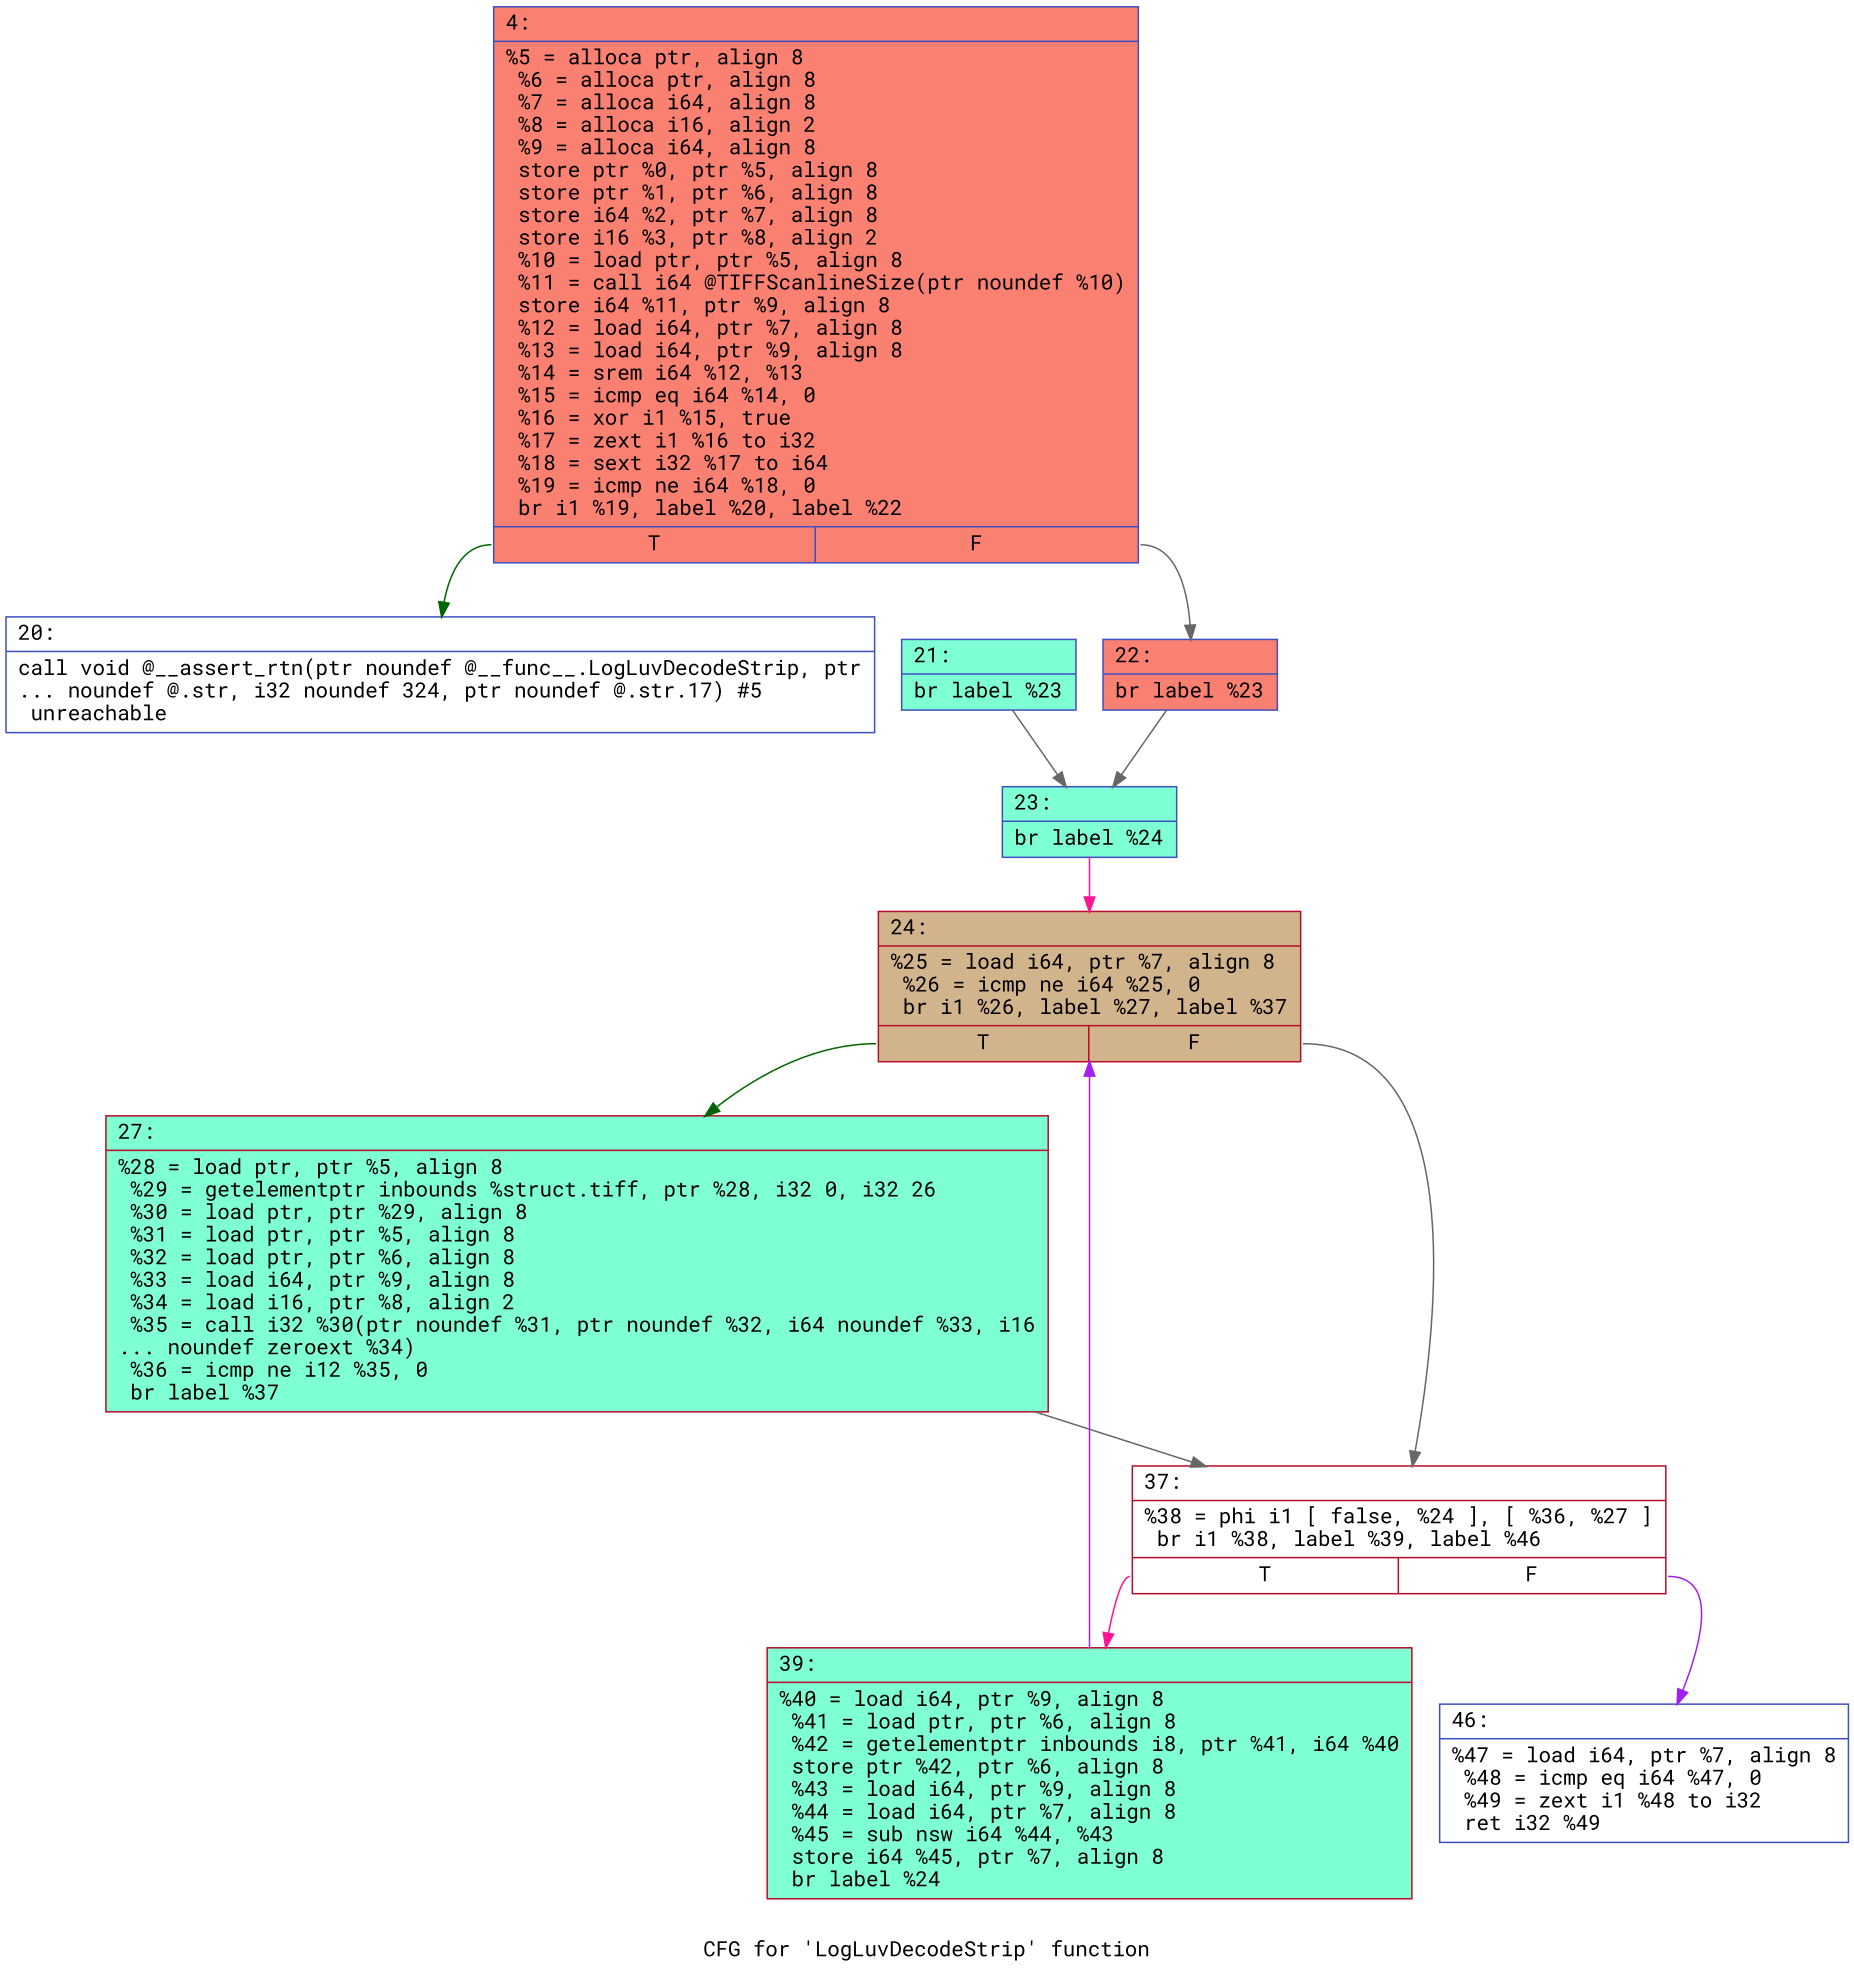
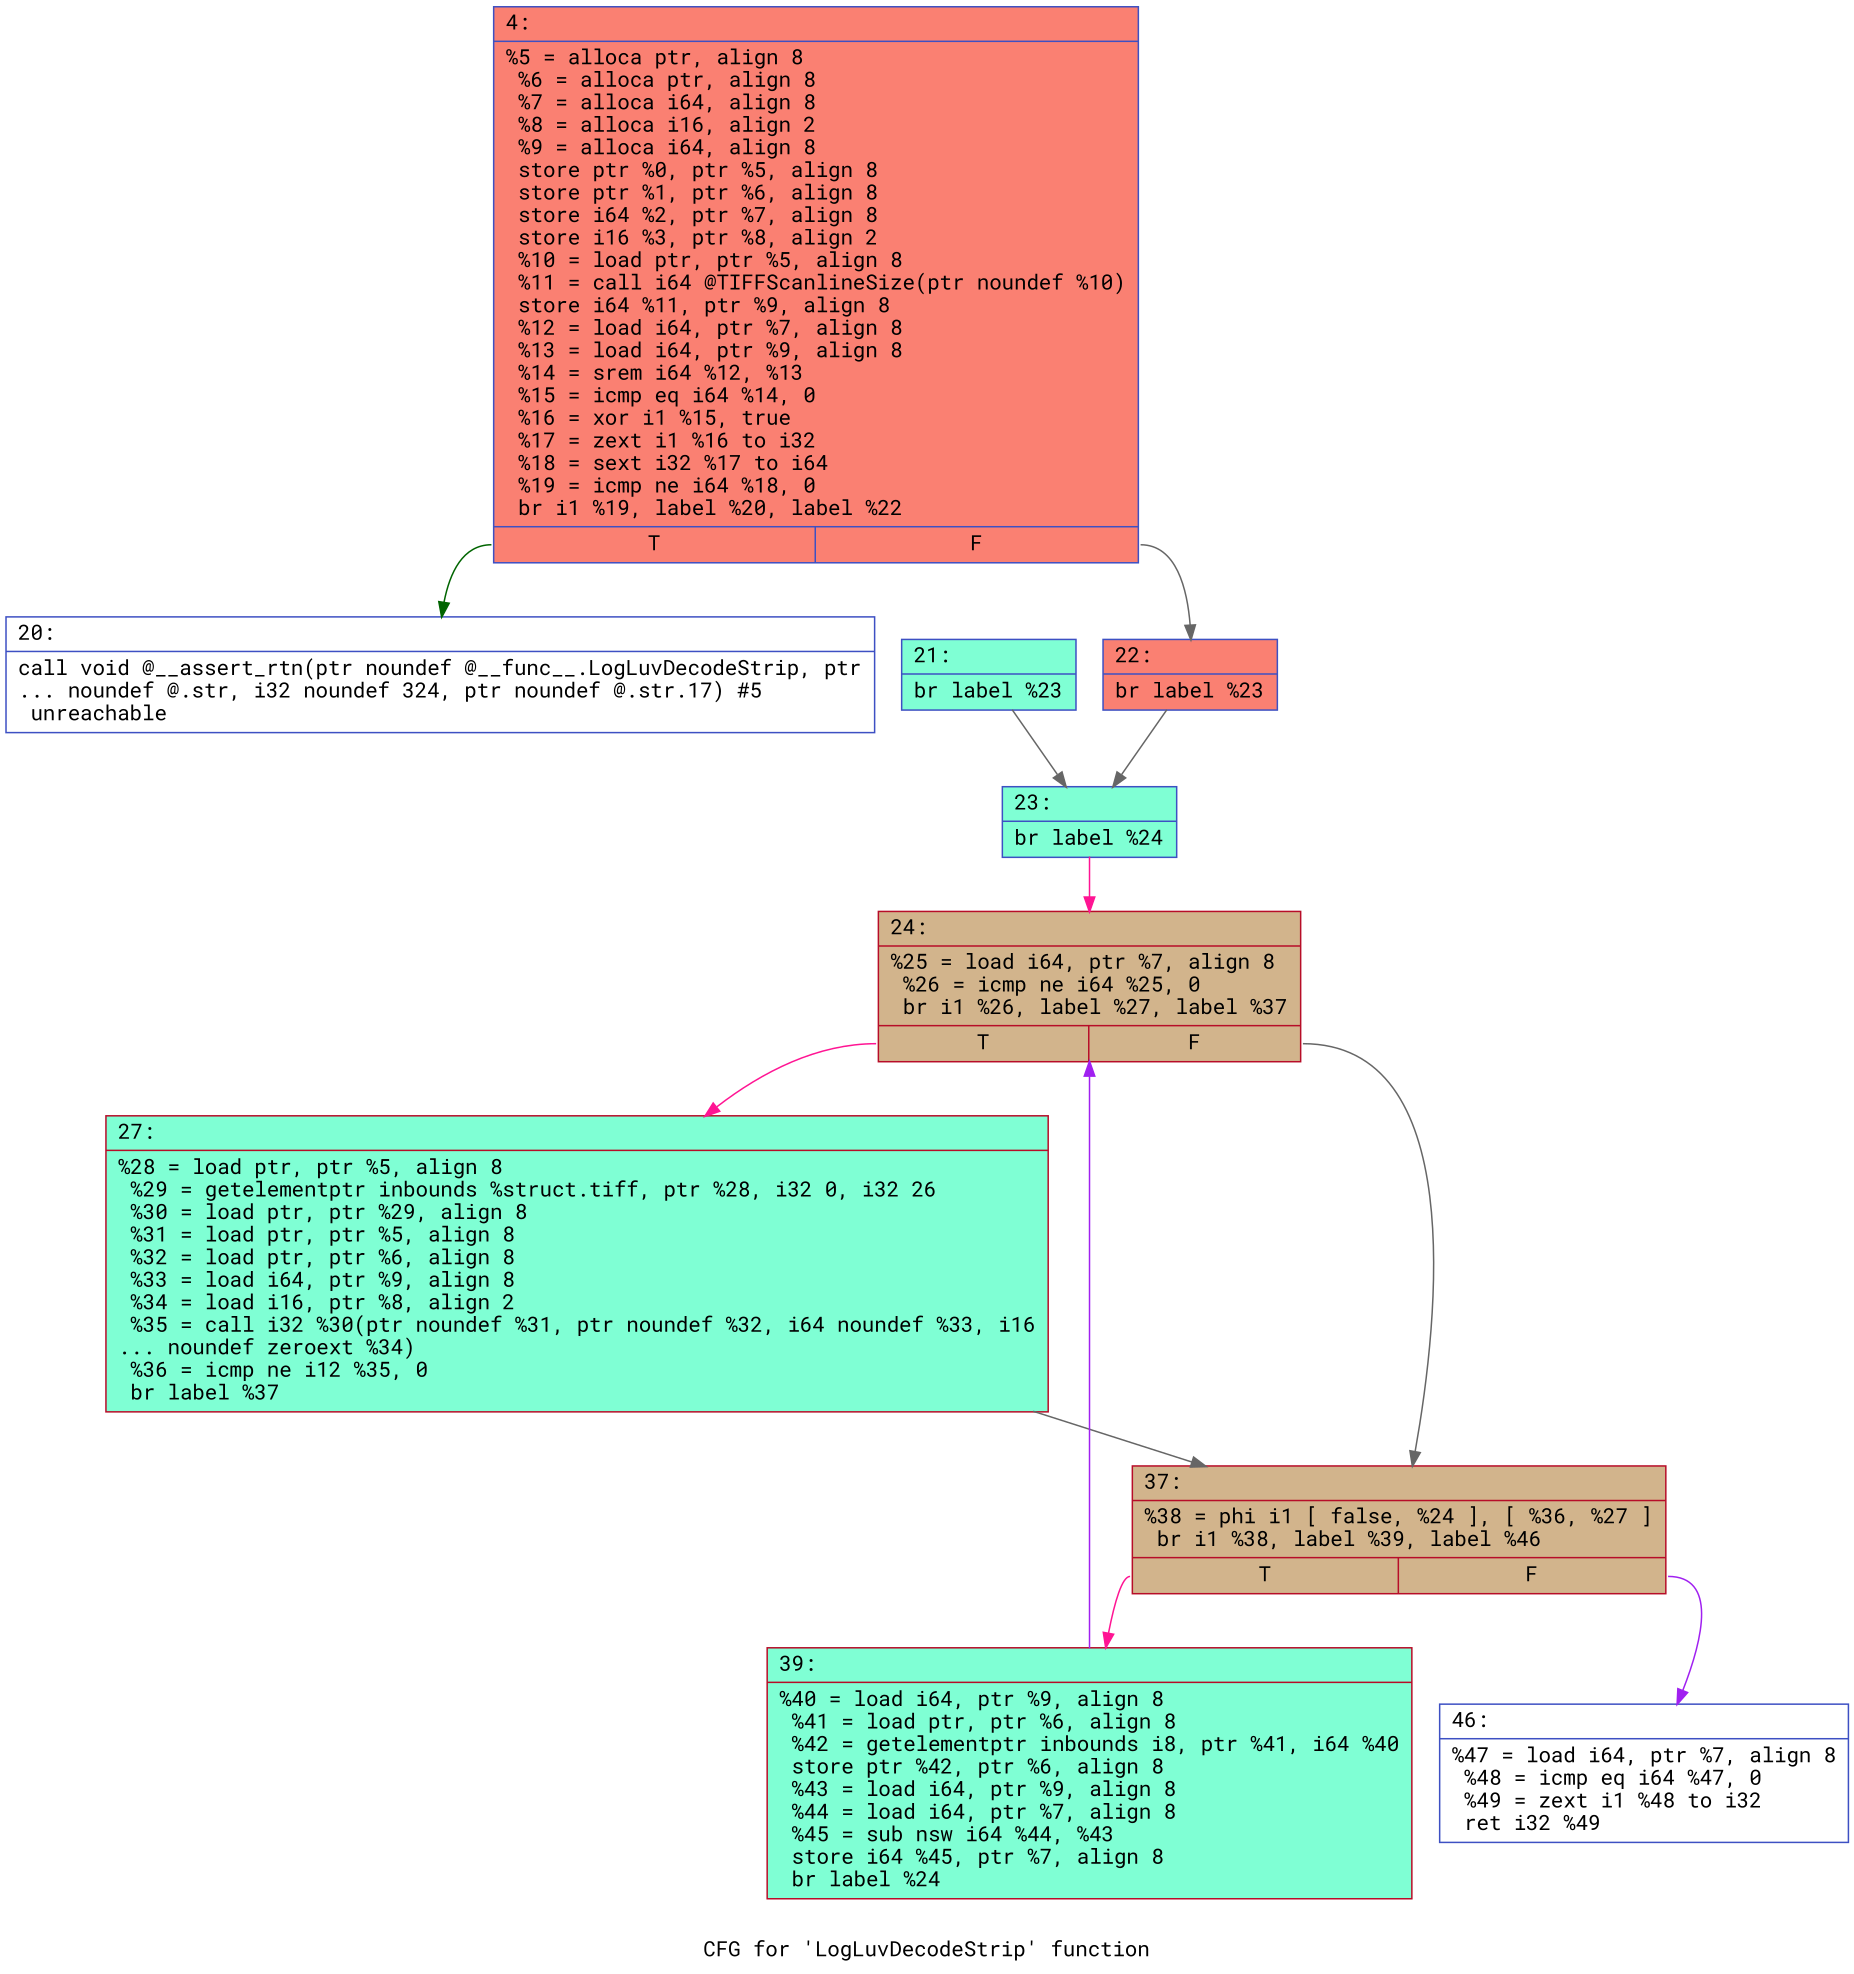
  digraph {
    fontname="Roboto Mono"
    label="CFG for 'LogLuvDecodeStrip' function"
    node [color="#3d50c3ff" fillcolor=aquamarine fontname="Roboto Mono" shape=record style=filled]
    edge [color=gray40 fontname="Roboto Mono"]
    n1 [fillcolor=salmon label="{4:\l|  %5 = alloca ptr, align 8\l  %6 = alloca ptr, align 8\l  %7 = alloca i64, align 8\l  %8 = alloca i16, align 2\l  %9 = alloca i64, align 8\l  store ptr %0, ptr %5, align 8\l  store ptr %1, ptr %6, align 8\l  store i64 %2, ptr %7, align 8\l  store i16 %3, ptr %8, align 2\l  %10 = load ptr, ptr %5, align 8\l  %11 = call i64 @TIFFScanlineSize(ptr noundef %10)\l  store i64 %11, ptr %9, align 8\l  %12 = load i64, ptr %7, align 8\l  %13 = load i64, ptr %9, align 8\l  %14 = srem i64 %12, %13\l  %15 = icmp eq i64 %14, 0\l  %16 = xor i1 %15, true\l  %17 = zext i1 %16 to i32\l  %18 = sext i32 %17 to i64\l  %19 = icmp ne i64 %18, 0\l  br i1 %19, label %20, label %22\l|{<s0>T|<s1>F}}"]
    n2 [fillcolor=white label="{20:\l|  call void @__assert_rtn(ptr noundef @__func__.LogLuvDecodeStrip, ptr\l... noundef @.str, i32 noundef 324, ptr noundef @.str.17) #5\l  unreachable\l}"]
    n3 [fillcolor=salmon label="{22:\l|  br label %23\l}"]
    n4 [label="{23:\l|  br label %24\l}"]
    n5 [color="#b70d28ff" fillcolor=tan label="{24:\l|  %25 = load i64, ptr %7, align 8\l  %26 = icmp ne i64 %25, 0\l  br i1 %26, label %27, label %37\l|{<s0>T|<s1>F}}"]
    n6 [label="{21:\l|  br label %23\l}"]
    n7 [color="#b70d28ff" label="{27:\l|  %28 = load ptr, ptr %5, align 8\l  %29 = getelementptr inbounds %struct.tiff, ptr %28, i32 0, i32 26\l  %30 = load ptr, ptr %29, align 8\l  %31 = load ptr, ptr %5, align 8\l  %32 = load ptr, ptr %6, align 8\l  %33 = load i64, ptr %9, align 8\l  %34 = load i16, ptr %8, align 2\l  %35 = call i32 %30(ptr noundef %31, ptr noundef %32, i64 noundef %33, i16\l... noundef zeroext %34)\l  %36 = icmp ne i12 %35, 0\l  br label %37\l}"]
-   n8 [color="#b70d28ff" fillcolor=white label="{37:\l|  %38 = phi i1 [ false, %24 ], [ %36, %27 ]\l  br i1 %38, label %39, label %46\l|{<s0>T|<s1>F}}"]
+   n8 [color="#b70d28ff" fillcolor=tan label="{37:\l|  %38 = phi i1 [ false, %24 ], [ %36, %27 ]\l  br i1 %38, label %39, label %46\l|{<s0>T|<s1>F}}"]
    n9 [color="#b70d28ff" label="{39:\l|  %40 = load i64, ptr %9, align 8\l  %41 = load ptr, ptr %6, align 8\l  %42 = getelementptr inbounds i8, ptr %41, i64 %40\l  store ptr %42, ptr %6, align 8\l  %43 = load i64, ptr %9, align 8\l  %44 = load i64, ptr %7, align 8\l  %45 = sub nsw i64 %44, %43\l  store i64 %45, ptr %7, align 8\l  br label %24\l}"]
    n10 [fillcolor=white label="{46:\l|  %47 = load i64, ptr %7, align 8\l  %48 = icmp eq i64 %47, 0\l  %49 = zext i1 %48 to i32\l  ret i32 %49\l}"]
    n1 -> n2 [color=darkgreen tailport=s0]
    n1 -> n3 [tailport=s1]
    n3 -> n4
    n4 -> n5 [color=deeppink]
-   n5 -> n7 [color=darkgreen tailport=s0]
+   n5 -> n7 [color=deeppink tailport=s0]
    n5 -> n8 [tailport=s1]
    n6 -> n4
    n7 -> n8
    n8 -> n9 [color=deeppink tailport=s0]
    n8 -> n10 [color=purple tailport=s1]
    n9 -> n5 [color=purple]
  }
